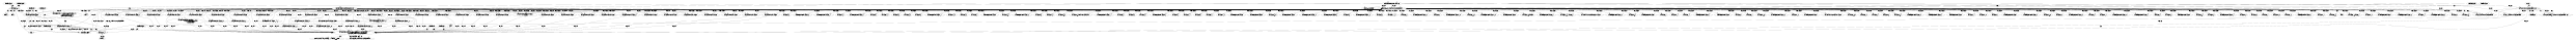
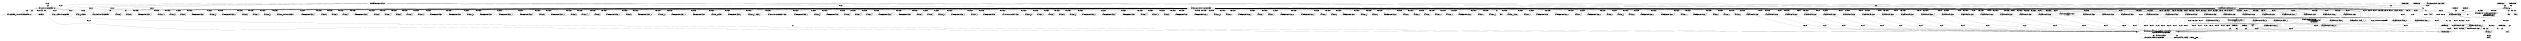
  digraph {
    n1 [label="(Call,obj_tptr+=8)"]
    n2 [label="(Call,ipaddr_string(ndo, obj_tptr))"]
    n3 [label="(Literal,8)"]
    n4 [label="(MethodReturn,RET)"]
    n5 [label="(Block,)"]
    n6 [label="(Call,ipaddr_string(ndo, obj_tptr + 4))"]
    n7 [label="(Call,obj_tptr + 4)"]
    n8 [label="(Identifier,obj_tptr)"]
    n9 [label="(Block,)"]
    n10 [label="(Call,print_unknown_data(ndo, tptr + sizeof(struct rsvp_object_header), \"\n\t    \", /* FIXME indentation */\n                               rsvp_obj_len - sizeof(struct rsvp_object_header)))"]
    n11 [label="(Literal,4)"]
    n12 [label="(Call,rsvp_obj_len - sizeof(struct rsvp_object_header))"]
    n13 [label="(ControlStructure,if (ndo->ndo_vflag > 1 || hexdump == TRUE))"]
    n14 [label="(MethodParameterIn,netdissect_options *ndo)"]
    n15 [label="(Call,ipaddr_string(ndo, obj_tptr))"]
    n16 [label="(Call,ipaddr_string(ndo, obj_tptr+8))"]
    n17 [label="(Call,print_unknown_data(ndo, obj_tptr + 2, \"\n\t\t\", *(obj_tptr + 1) - 2))"]
    n18 [label="(Call,ip6addr_string(ndo, obj_tptr))"]
    n19 [label="(Call,ipaddr_string(ndo, obj_tptr))"]
    n20 [label="(Call,ip6addr_string(ndo, obj_tptr+20))"]
    n21 [label="(Call,ip6addr_string(ndo, obj_tptr))"]
    n22 [label="(Call,ip6addr_string(ndo, obj_tptr))"]
    n23 [label="(Call,ipaddr_string(ndo, obj_tptr))"]
    n24 [label="(Call,ipaddr_string(ndo, obj_tptr+2))"]
    n25 [label="(Call,ip6addr_string(ndo, obj_tptr))"]
    n26 [label="(Call,ip6addr_string(ndo, obj_tptr))"]
    n27 [label="(Call,ipaddr_string(ndo, obj_tptr))"]
    n28 [label="(Call,ipaddr_string(ndo, obj_tptr))"]
    n29 [label="(Call,ipaddr_string(ndo, obj_tptr))"]
    n30 [label="(Call,ip6addr_string(ndo, obj_tptr))"]
    n31 [label="(Call,ipaddr_string(ndo, obj_tptr))"]
    n32 [label="(Call,ipaddr_string(ndo, obj_tptr))"]
    n33 [label="(Call,ipaddr_string(ndo, obj_tptr + 8))"]
    n34 [label="(Call,ip6addr_string(ndo, obj_tptr))"]
    n35 [label="(Call,ip6addr_string(ndo, obj_tptr))"]
    n36 [label="(Call,signature_verify(ndo, pptr, plen,\n                                            obj_ptr.rsvp_obj_integrity->digest,\n                                            rsvp_clear_checksum,\n                                            rsvp_com_header))"]
    n37 [label="(Call,ipaddr_string(ndo, obj_tptr))"]
    n38 [label="(Call,ip6addr_string(ndo, obj_tptr))"]
    n39 [label="(Call,ipaddr_string(ndo, obj_tptr+8))"]
    n40 [label="(Call,ipaddr_string(ndo, obj_tptr))"]
    n41 [label="(Call,ip6addr_string(ndo, obj_tptr))"]
    n42 [label="(Call,safeputchar(ndo, *(obj_tptr + 4 + i)))"]
    n43 [label="(Call,ipaddr_string(ndo, obj_tptr + 8))"]
    n44 [label="(Call,ipaddr_string(ndo, obj_tptr + 4))"]
    n45 [label="(Call,ipaddr_string(ndo, obj_tptr))"]
    n46 [label="(Call,ip6addr_string(ndo, obj_tptr+20))"]
    n47 [label="(Call,ip6addr_string(ndo, obj_tptr))"]
    n48 [label="(Call,ip6addr_string(ndo, obj_tptr + 20))"]
    n49 [label="(Call,ipaddr_string(ndo, obj_tptr))"]
    n50 [label="(Call,rsvp_intserv_print(ndo, obj_tptr, obj_tlen))"]
    n51 [label="(Call,ip6addr_string(ndo, obj_tptr))"]
    n52 [label="(Call,print_unknown_data(ndo, obj_tptr, \"\n\t    \", obj_tlen))"]
    n53 [label="(Call,ip6addr_string(ndo, obj_tptr + 8))"]
    n54 [label="(Call,ipaddr_string(ndo, obj_tptr))"]
    n55 [label="(Call,ip6addr_string(ndo, obj_tptr + 4))"]
    n56 [label="(Call,ipaddr_string(ndo, obj_tptr))"]
    n57 [label="(Call,ipaddr_string(ndo, obj_tptr))"]
    1000144
    n59 [label="(Call,obj_tptr=tptr+sizeof(struct rsvp_object_header))"]
    n60 [label="(Call,EXTRACT_16BITS(obj_tptr+2))"]
    n61 [label="(Call,obj_tptr+=16)"]
    n62 [label="(Call,obj_tptr+17)"]
    n63 [label="(Call,EXTRACT_32BITS(obj_tptr+8))"]
    n64 [label="(Call,obj_tptr+4)"]
    n65 [label="(Call,obj_tptr + 1)"]
    n66 [label="(Call,EXTRACT_16BITS(obj_tptr+18))"]
    n67 [label="(Call,EXTRACT_32BITS(obj_tptr+4))"]
    n68 [label="(Call,obj_tptr+4)"]
    n69 [label="(Call,obj_tptr+5)"]
    n70 [label="(Call,EXTRACT_16BITS(obj_tptr))"]
    n71 [label="(Call,obj_tptr+=4)"]
    n72 [label="(Call,obj_tptr+3)"]
    n73 [label="(Call,EXTRACT_16BITS(obj_tptr+4))"]
    n74 [label="(Call,obj_tptr+2)"]
    n75 [label="(Call,obj_tptr+3)"]
    n76 [label="(Call,obj_tptr+1)"]
    n77 [label="(Call,obj_tptr+18)"]
    n78 [label="(Call,obj_tptr + 6)"]
    n79 [label="(Call,EXTRACT_24BITS(obj_tptr+1))"]
    n80 [label="(Call,obj_tptr + 1)"]
    n81 [label="(Call,obj_tptr+=4)"]
    n82 [label="(Block,)"]
    n83 [label="(Call,obj_tptr+=*(obj_tptr+1))"]
    n84 [label="(Call,obj_tptr + 2)"]
    n85 [label="(Call,EXTRACT_32BITS(obj_tptr))"]
    n86 [label="(Call,EXTRACT_16BITS(obj_tptr + 2))"]
    n87 [label="(Call,obj_tptr + 4)"]
    n88 [label="(Call,EXTRACT_16BITS(obj_tptr+6))"]
    n89 [label="(Call,obj_tptr+2)"]
    n90 [label="(Call,obj_tptr+=4)"]
    n91 [label="(Call,obj_tptr+8)"]
    n92 [label="(Call,EXTRACT_16BITS(obj_tptr+8))"]
    n93 [label="(Call,EXTRACT_32BITS(obj_tptr + 4))"]
    n94 [label="(Call,obj_tptr + 2)"]
    n95 [label="(Call,EXTRACT_16BITS(obj_tptr + 4))"]
    n96 [label="(Call,obj_tptr+4)"]
    n97 [label="(Call,obj_tptr + 2)"]
    n98 [label="(Call,obj_tptr+6)"]
    n99 [label="(Call,obj_tptr+3)"]
    n100 [label="(Call,obj_tptr+2)"]
    n101 [label="(Call,EXTRACT_24BITS(obj_tptr + 1))"]
    n102 [label="(Call,obj_tptr + 12)"]
    n103 [label="(Call,obj_tptr+3)"]
    n104 [label="(Call,obj_tptr+1)"]
    n105 [label="(Call,EXTRACT_32BITS(obj_tptr))"]
    n106 [label="(Call,obj_tptr+=4)"]
    n107 [label="(Call,EXTRACT_16BITS(obj_tptr + 2))"]
    n108 [label="(Call,obj_tptr+3)"]
    n109 [label="(Call,obj_tptr + 2)"]
    n110 [label="(Call,obj_tptr+=8)"]
    n111 [label="(Call,obj_tptr+=sizeof(struct rsvp_obj_frr_t))"]
    n112 [label="(Call,EXTRACT_32BITS(obj_tptr + 4))"]
    n113 [label="(Call,obj_tptr+2)"]
    n114 [label="(Call,obj_tptr+2)"]
    n115 [label="(Call,obj_tptr + 4)"]
    n116 [label="(Call,EXTRACT_32BITS(obj_tptr+4))"]
    n117 [label="(Call,obj_tptr+4)"]
    n118 [label="(Call,obj_tptr + 4)"]
    n119 [label="(Call,obj_tptr+4)"]
    n120 [label="(Call,obj_tptr + 7)"]
    n121 [label="(Call,obj_tptr + 2)"]
    n122 [label="(Call,EXTRACT_16BITS(obj_tptr))"]
    n123 [label="(Call,EXTRACT_32BITS(obj_tptr))"]
    n124 [label="(Call,obj_tptr+=12)"]
    n125 [label="(Call,EXTRACT_32BITS(obj_tptr))"]
    n126 [label="(Call,EXTRACT_16BITS(obj_tptr + 2))"]
    n127 [label="(Call,EXTRACT_16BITS(obj_tptr+4))"]
    n128 [label="(Call,obj_tptr+8)"]
    n129 [label="(Call,EXTRACT_16BITS(obj_tptr + 6))"]
    n130 [label="(Call,obj_tptr+6)"]
    n131 [label="(Call,obj_tptr + 4 + i)"]
    n132 [label="(Call,obj_tptr+6)"]
    n133 [label="(Call,EXTRACT_16BITS(obj_tptr + 2))"]
    n134 [label="(Call,obj_tptr+2)"]
    n135 [label="(Call,EXTRACT_32BITS(obj_tptr + 12))"]
    n136 [label="(Call,obj_tptr+=12)"]
    n137 [label="(Call,EXTRACT_16BITS(obj_tptr + 10))"]
    n138 [label="(Call,EXTRACT_16BITS(obj_tptr))"]
    n139 [label="(Call,obj_tptr+=subobj_len)"]
    n140 [label="(Call,EXTRACT_32BITS(obj_tptr+8))"]
    n141 [label="(Call,obj_tptr+=4+*(obj_tptr+3))"]
    n142 [label="(Call,(const struct rsvp_obj_integrity_t *)obj_tptr)"]
    n143 [label="(Call,EXTRACT_16BITS(obj_tptr + 2))"]
    n144 [label="(Call,obj_tptr+=4)"]
    n145 [label="(Call,EXTRACT_32BITS(obj_tptr))"]
    n146 [label="(Call,obj_tptr+1)"]
    n147 [label="(Call,obj_tptr + 4)"]
    n148 [label="(Call,obj_tptr + 4)"]
    n149 [label="(Call,tptr+sizeof(struct rsvp_object_header))"]
    n150 [label="(Call,EXTRACT_32BITS(obj_tptr+4))"]
    n151 [label="(Call,EXTRACT_32BITS(obj_tptr))"]
    n152 [label="(Call,obj_tptr+1)"]
    n153 [label="(Call,obj_tptr+1)"]
    n154 [label="(Call,obj_tptr+=12)"]
    n155 [label="(Call,EXTRACT_32BITS(obj_tptr + 8))"]
    n156 [label="(Call,obj_tptr + 8)"]
    n157 [label="(Call,EXTRACT_32BITS(obj_tptr))"]
    n158 [label="(Call,(const struct rsvp_obj_frr_t *)obj_tptr)"]
    n159 [label="(Call,obj_tptr+=20)"]
    n160 [label="(Call,obj_tptr + 2)"]
    n161 [label="(Call,obj_tptr+4)"]
    n162 [label="(Call,obj_tptr+8)"]
    n163 [label="(Call,obj_tptr+=4)"]
    n164 [label="(Call,EXTRACT_16BITS(obj_tptr+2))"]
    n165 [label="(Call,EXTRACT_32BITS(obj_tptr+4))"]
    n166 [label="(Call,EXTRACT_32BITS(obj_tptr))"]
    n167 [label="(Call,obj_tptr + 4)"]
    n168 [label="(Call,obj_tptr + 10)"]
    n169 [label="(Call,obj_tptr+1)"]
    n170 [label="(Call,EXTRACT_32BITS(obj_tptr))"]
    n171 [label="(Call,(const struct rsvp_object_header *)tptr)"]
    n172 [label="(Call,rsvp_obj_header = (const struct rsvp_object_header *)tptr)"]
    n173 [label="(Identifier,tptr)"]
    n174 [label="(Call,tptr + sizeof(struct rsvp_object_header))"]
    n175 [label="(Call,tptr+=rsvp_obj_len)"]
    n176 [label="(MethodParameterIn,const u_char *tptr)"]
    n177 [label="(Identifier,obj_tptr)"]
    n178 [label="(Identifier,ndo)"]
    n179 [label="(Identifier,obj_tlen)"]
    n180 [label="(Identifier,ndo)"]
    n181 [label="(Identifier,ndo)"]
    n182 [label="(Identifier,obj_tptr)"]
    n183 [label="(Call,ND_PRINT((ndo, \"%s  PLR-ID: %s, Avoid-Node-ID: %s\",\n                           ident,\n                           ipaddr_string(ndo, obj_tptr),\n                           ipaddr_string(ndo, obj_tptr + 4))))"]
    n184 [label="(Identifier,obj_tptr)"]
    n185 [label="(Identifier,obj_tlen)"]
    n186 [label="(Identifier,tptr)"]
    n187 [label="(Literal,\"\n\t    \")"]
    1000185
    n1 -> n2 [label="DDG: obj_tptr"]
    n1 -> n3 [label="CFG: "]
    n1 -> n4 [label="DDG: obj_tptr"]
    n1 -> n5 [label="AST: "]
    n2 -> n1 [label="DDG: obj_tptr"]
    n2 -> n4 [label="DDG: ipaddr_string(ndo, obj_tptr)"]
    n2 -> n6 [label="DDG: ndo"]
    n2 -> n6 [label="DDG: obj_tptr"]
    n2 -> n7 [label="DDG: obj_tptr"]
    n2 -> n8 [label="CFG: "]
    n2 -> n9 [label="AST: "]
    n3 -> n1 [label="AST: "]
    n6 -> n2 [label="DDG: ndo"]
    n6 -> n4 [label="DDG: ipaddr_string(ndo, obj_tptr + 4)"]
    n6 -> n4 [label="DDG: ndo"]
    n6 -> n4 [label="DDG: obj_tptr + 4"]
    n6 -> n7 [label="CFG: "]
    n6 -> n9 [label="AST: "]
    n6 -> n10 [label="DDG: ndo"]
    n7 -> n6 [label="AST: "]
    n7 -> n11 [label="CFG: "]
    n8 -> n2 [label="AST: "]
    n10 -> n12 [label="CFG: "]
    n10 -> n13 [label="AST: "]
    n11 -> n7 [label="AST: "]
    n12 -> n10 [label="AST: "]
    n12 -> n10 [label="DDG: rsvp_obj_len"]
    n14 -> n2 [label="DDG: ndo"]
    n14 -> n4 [label="DDG: ndo"]
    n14 -> n6 [label="DDG: ndo"]
    n14 -> n10 [label="DDG: ndo"]
    n14 -> n15 [label="DDG: ndo"]
    n14 -> n16 [label="DDG: ndo"]
    n14 -> n17 [label="DDG: ndo"]
    n14 -> n18 [label="DDG: ndo"]
    n14 -> n19 [label="DDG: ndo"]
    n14 -> n20 [label="DDG: ndo"]
    n14 -> n21 [label="DDG: ndo"]
    n14 -> n22 [label="DDG: ndo"]
    n14 -> n23 [label="DDG: ndo"]
    n14 -> n24 [label="DDG: ndo"]
    n14 -> n25 [label="DDG: ndo"]
    n14 -> n26 [label="DDG: ndo"]
    n14 -> n27 [label="DDG: ndo"]
    n14 -> n28 [label="DDG: ndo"]
    n14 -> n29 [label="DDG: ndo"]
    n14 -> n30 [label="DDG: ndo"]
    n14 -> n31 [label="DDG: ndo"]
    n14 -> n32 [label="DDG: ndo"]
    n14 -> n33 [label="DDG: ndo"]
    n14 -> n34 [label="DDG: ndo"]
    n14 -> n35 [label="DDG: ndo"]
    n14 -> n36 [label="DDG: ndo"]
    n14 -> n37 [label="DDG: ndo"]
    n14 -> n38 [label="DDG: ndo"]
    n14 -> n39 [label="DDG: ndo"]
    n14 -> n40 [label="DDG: ndo"]
    n14 -> n41 [label="DDG: ndo"]
    n14 -> n42 [label="DDG: ndo"]
    n14 -> n43 [label="DDG: ndo"]
    n14 -> n44 [label="DDG: ndo"]
    n14 -> n45 [label="DDG: ndo"]
    n14 -> n46 [label="DDG: ndo"]
    n14 -> n47 [label="DDG: ndo"]
    n14 -> n48 [label="DDG: ndo"]
    n14 -> n49 [label="DDG: ndo"]
-   n14 -> n50 [label="DDG: ndo"]
+   n50 -> n14 [label="DDG: ndo"]
    n14 -> n51 [label="DDG: ndo"]
    n14 -> n52 [label="DDG: ndo"]
    n14 -> n53 [label="DDG: ndo"]
    n14 -> n54 [label="DDG: ndo"]
    n14 -> n55 [label="DDG: ndo"]
    n14 -> n56 [label="DDG: ndo"]
    n14 -> n57 [label="DDG: ndo"]
    n14 -> 1000144 [label="AST: "]
    n15 -> n10 [label="DDG: ndo"]
    n16 -> n10 [label="DDG: ndo"]
    n17 -> n10 [label="DDG: ndo"]
    n18 -> n10 [label="DDG: ndo"]
    n19 -> n10 [label="DDG: ndo"]
    n20 -> n10 [label="DDG: ndo"]
    n21 -> n10 [label="DDG: ndo"]
    n24 -> n10 [label="DDG: ndo"]
    n25 -> n10 [label="DDG: ndo"]
    n27 -> n10 [label="DDG: ndo"]
    n30 -> n10 [label="DDG: ndo"]
    n31 -> n10 [label="DDG: ndo"]
    n32 -> n10 [label="DDG: ndo"]
    n33 -> n10 [label="DDG: ndo"]
    n34 -> n10 [label="DDG: ndo"]
    n36 -> n10 [label="DDG: ndo"]
    n37 -> n10 [label="DDG: ndo"]
    n38 -> n10 [label="DDG: ndo"]
    n39 -> n10 [label="DDG: ndo"]
    n40 -> n10 [label="DDG: ndo"]
    n41 -> n10 [label="DDG: ndo"]
    n42 -> n10 [label="DDG: ndo"]
    n43 -> n10 [label="DDG: ndo"]
    n44 -> n10 [label="DDG: ndo"]
    n45 -> n10 [label="DDG: ndo"]
    n46 -> n10 [label="DDG: ndo"]
    n47 -> n10 [label="DDG: ndo"]
    n48 -> n10 [label="DDG: ndo"]
    n49 -> n10 [label="DDG: ndo"]
    n50 -> n10 [label="DDG: ndo"]
    n51 -> n10 [label="DDG: ndo"]
    n52 -> n10 [label="DDG: ndo"]
    n53 -> n10 [label="DDG: ndo"]
    n54 -> n10 [label="DDG: ndo"]
    n55 -> n10 [label="DDG: ndo"]
    n56 -> n10 [label="DDG: ndo"]
    n59 -> n2 [label="DDG: obj_tptr"]
    n59 -> n4 [label="DDG: obj_tptr"]
    n59 -> n4 [label="DDG: tptr+sizeof(struct rsvp_object_header)"]
    n59 -> n15 [label="DDG: obj_tptr"]
    n59 -> n18 [label="DDG: obj_tptr"]
    n59 -> n19 [label="DDG: obj_tptr"]
    n59 -> n21 [label="DDG: obj_tptr"]
    n59 -> n22 [label="DDG: obj_tptr"]
    n59 -> n23 [label="DDG: obj_tptr"]
    n59 -> n24 [label="DDG: obj_tptr"]
    n59 -> n25 [label="DDG: obj_tptr"]
    n59 -> n26 [label="DDG: obj_tptr"]
    n59 -> n27 [label="DDG: obj_tptr"]
    n59 -> n28 [label="DDG: obj_tptr"]
    n59 -> n29 [label="DDG: obj_tptr"]
    n59 -> n30 [label="DDG: obj_tptr"]
    n59 -> n31 [label="DDG: obj_tptr"]
    n59 -> n32 [label="DDG: obj_tptr"]
    n59 -> n34 [label="DDG: obj_tptr"]
    n59 -> n35 [label="DDG: obj_tptr"]
    n59 -> n37 [label="DDG: obj_tptr"]
    n59 -> n38 [label="DDG: obj_tptr"]
    n59 -> n40 [label="DDG: obj_tptr"]
    n59 -> n41 [label="DDG: obj_tptr"]
    n59 -> n44 [label="DDG: obj_tptr"]
    n59 -> n45 [label="DDG: obj_tptr"]
    n59 -> n47 [label="DDG: obj_tptr"]
    n59 -> n49 [label="DDG: obj_tptr"]
    n59 -> n51 [label="DDG: obj_tptr"]
    n59 -> n52 [label="DDG: obj_tptr"]
    n59 -> n54 [label="DDG: obj_tptr"]
    n59 -> n55 [label="DDG: obj_tptr"]
    n59 -> n56 [label="DDG: obj_tptr"]
    n59 -> n57 [label="DDG: obj_tptr"]
    n59 -> n60 [label="DDG: obj_tptr"]
    n59 -> n61 [label="DDG: obj_tptr"]
    n59 -> n62 [label="DDG: obj_tptr"]
    n59 -> n63 [label="DDG: obj_tptr"]
    n59 -> n64 [label="DDG: obj_tptr"]
    n59 -> n65 [label="DDG: obj_tptr"]
    n59 -> n66 [label="DDG: obj_tptr"]
    n59 -> n67 [label="DDG: obj_tptr"]
    n59 -> n68 [label="DDG: obj_tptr"]
    n59 -> n69 [label="DDG: obj_tptr"]
    n59 -> n70 [label="DDG: obj_tptr"]
    n59 -> n71 [label="DDG: obj_tptr"]
    n59 -> n72 [label="DDG: obj_tptr"]
    n59 -> n73 [label="DDG: obj_tptr"]
    n59 -> n74 [label="DDG: obj_tptr"]
    n59 -> n75 [label="DDG: obj_tptr"]
    n59 -> n76 [label="DDG: obj_tptr"]
    n59 -> n77 [label="DDG: obj_tptr"]
    n59 -> n78 [label="DDG: obj_tptr"]
    n59 -> n79 [label="DDG: obj_tptr"]
    n59 -> n80 [label="DDG: obj_tptr"]
    n59 -> n81 [label="DDG: obj_tptr"]
    n59 -> n82 [label="AST: "]
    n59 -> n83 [label="DDG: obj_tptr"]
    n59 -> n84 [label="DDG: obj_tptr"]
    n59 -> n85 [label="DDG: obj_tptr"]
    n59 -> n86 [label="DDG: obj_tptr"]
    n59 -> n87 [label="DDG: obj_tptr"]
    n59 -> n88 [label="DDG: obj_tptr"]
    n59 -> n89 [label="DDG: obj_tptr"]
    n59 -> n90 [label="DDG: obj_tptr"]
    n59 -> n91 [label="DDG: obj_tptr"]
    n59 -> n92 [label="DDG: obj_tptr"]
    n59 -> n93 [label="DDG: obj_tptr"]
    n59 -> n94 [label="DDG: obj_tptr"]
    n59 -> n95 [label="DDG: obj_tptr"]
    n59 -> n96 [label="DDG: obj_tptr"]
    n59 -> n97 [label="DDG: obj_tptr"]
    n59 -> n98 [label="DDG: obj_tptr"]
    n59 -> n99 [label="DDG: obj_tptr"]
    n59 -> n100 [label="DDG: obj_tptr"]
    n59 -> n101 [label="DDG: obj_tptr"]
    n59 -> n102 [label="DDG: obj_tptr"]
    n59 -> n103 [label="DDG: obj_tptr"]
    n59 -> n104 [label="DDG: obj_tptr"]
    n59 -> n105 [label="DDG: obj_tptr"]
    n59 -> n106 [label="DDG: obj_tptr"]
    n59 -> n107 [label="DDG: obj_tptr"]
    n59 -> n108 [label="DDG: obj_tptr"]
    n59 -> n109 [label="DDG: obj_tptr"]
    n59 -> n110 [label="DDG: obj_tptr"]
    n59 -> n111 [label="DDG: obj_tptr"]
    n59 -> n112 [label="DDG: obj_tptr"]
    n59 -> n113 [label="DDG: obj_tptr"]
    n59 -> n114 [label="DDG: obj_tptr"]
    n59 -> n115 [label="DDG: obj_tptr"]
    n59 -> n116 [label="DDG: obj_tptr"]
    n59 -> n117 [label="DDG: obj_tptr"]
    n59 -> n118 [label="DDG: obj_tptr"]
    n59 -> n119 [label="DDG: obj_tptr"]
    n59 -> n120 [label="DDG: obj_tptr"]
    n59 -> n121 [label="DDG: obj_tptr"]
    n59 -> n122 [label="DDG: obj_tptr"]
    n59 -> n123 [label="DDG: obj_tptr"]
    n59 -> n124 [label="DDG: obj_tptr"]
    n59 -> n125 [label="DDG: obj_tptr"]
    n59 -> n126 [label="DDG: obj_tptr"]
    n59 -> n127 [label="DDG: obj_tptr"]
    n59 -> n128 [label="DDG: obj_tptr"]
    n59 -> n129 [label="DDG: obj_tptr"]
    n59 -> n130 [label="DDG: obj_tptr"]
    n59 -> n131 [label="DDG: obj_tptr"]
    n59 -> n132 [label="DDG: obj_tptr"]
    n59 -> n133 [label="DDG: obj_tptr"]
    n59 -> n134 [label="DDG: obj_tptr"]
    n59 -> n135 [label="DDG: obj_tptr"]
    n59 -> n136 [label="DDG: obj_tptr"]
    n59 -> n137 [label="DDG: obj_tptr"]
    n59 -> n138 [label="DDG: obj_tptr"]
    n59 -> n139 [label="DDG: obj_tptr"]
    n59 -> n140 [label="DDG: obj_tptr"]
    n59 -> n141 [label="DDG: obj_tptr"]
    n59 -> n142 [label="DDG: obj_tptr"]
    n59 -> n143 [label="DDG: obj_tptr"]
    n59 -> n144 [label="DDG: obj_tptr"]
    n59 -> n145 [label="DDG: obj_tptr"]
    n59 -> n146 [label="DDG: obj_tptr"]
    n59 -> n147 [label="DDG: obj_tptr"]
    n59 -> n148 [label="DDG: obj_tptr"]
    n59 -> n149 [label="CFG: "]
    n59 -> n150 [label="DDG: obj_tptr"]
    n59 -> n151 [label="DDG: obj_tptr"]
    n59 -> n152 [label="DDG: obj_tptr"]
    n59 -> n153 [label="DDG: obj_tptr"]
    n59 -> n154 [label="DDG: obj_tptr"]
    n59 -> n155 [label="DDG: obj_tptr"]
    n59 -> n156 [label="DDG: obj_tptr"]
    n59 -> n157 [label="DDG: obj_tptr"]
    n59 -> n158 [label="DDG: obj_tptr"]
    n59 -> n159 [label="DDG: obj_tptr"]
    n59 -> n160 [label="DDG: obj_tptr"]
    n59 -> n161 [label="DDG: obj_tptr"]
    n59 -> n162 [label="DDG: obj_tptr"]
    n59 -> n163 [label="DDG: obj_tptr"]
    n59 -> n164 [label="DDG: obj_tptr"]
    n59 -> n165 [label="DDG: obj_tptr"]
    n59 -> n166 [label="DDG: obj_tptr"]
    n59 -> n167 [label="DDG: obj_tptr"]
    n59 -> n168 [label="DDG: obj_tptr"]
    n59 -> n169 [label="DDG: obj_tptr"]
    n59 -> n170 [label="DDG: obj_tptr"]
    n149 -> n59 [label="AST: "]
    n171 -> n4 [label="DDG: tptr"]
    n171 -> n10 [label="DDG: tptr"]
    n171 -> n149 [label="DDG: tptr"]
    n171 -> n172 [label="AST: "]
    n171 -> n172 [label="DDG: tptr"]
    n171 -> n173 [label="CFG: "]
    n171 -> n174 [label="DDG: tptr"]
+   n171 -> n175 [label="DDG: tptr"]
    n172 -> n171 [label="CFG: "]
    n173 -> n171 [label="AST: "]
    n174 -> n10 [label="AST: "]
+   n176 -> n4 [label="DDG: tptr"]
    n176 -> n10 [label="DDG: tptr"]
    n176 -> 1000144 [label="AST: "]
    n176 -> n59 [label="DDG: tptr"]
    n176 -> n149 [label="DDG: tptr"]
    n176 -> n171 [label="DDG: tptr"]
    n176 -> n174 [label="DDG: tptr"]
    n176 -> n175 [label="DDG: tptr"]
    n177 -> n59 [label="AST: "]
    n178 -> n2 [label="CFG: "]
    n178 -> n6 [label="AST: "]
    n179 -> n59 [label="CFG: "]
    n180 -> n2 [label="AST: "]
    n181 -> n10 [label="AST: "]
    n182 -> n1 [label="AST: "]
    n183 -> n6 [label="CFG: "]
    n184 -> n7 [label="AST: "]
    n185 -> n1 [label="CFG: "]
    n186 -> n10 [label="CFG: "]
    n187 -> n10 [label="AST: "]
    1000185 -> n171 [label="AST: "]
  }
